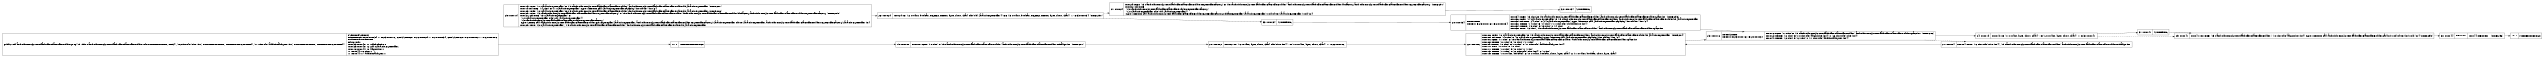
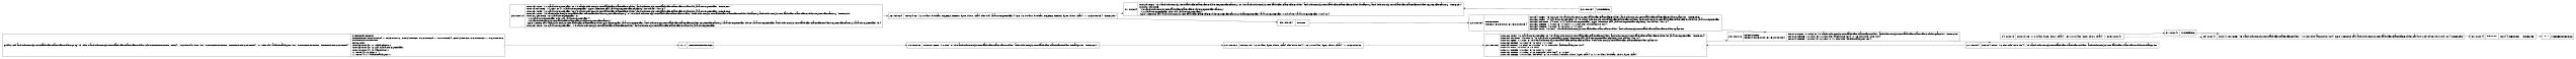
  digraph {
    rankdir=LR
    node [shape=record]
    n1 [label="{17\:\ ?|MTH_ENTER_BLOCK\l}"]
    n2 [label="{19\:\ 0x0000|0x0000: IGET  (r0 I:int) = (r5 I:androidx.emoji2.text.flatbuffer.FlatBufferBuilder) androidx.emoji2.text.flatbuffer.FlatBufferBuilder.minalign int  (LINE:281)\l}"]
    n3 [label="{20\:\ 0x0002|0x0002: IF  (r6 I:??[int, byte, short, char] A[D('size' int)]) \<= (r0 I:??[int, byte, short, char])  \-\> B:22:0x0006 \l}"]
    n4 [label="{22\:\ 0x0006|0x0006: IGET  (r0 I:java.nio.ByteBuffer) = (r5 I:androidx.emoji2.text.flatbuffer.FlatBufferBuilder) androidx.emoji2.text.flatbuffer.FlatBufferBuilder.bb java.nio.ByteBuffer  (LINE:284)\l0x0008: INVOKE  (r0 I:int) = (r0 I:java.nio.ByteBuffer) type: VIRTUAL call: java.nio.ByteBuffer.capacity():int A[MD:():int (c)]\l0x000c: IGET  (r1 I:int) = (r5 I:androidx.emoji2.text.flatbuffer.FlatBufferBuilder) androidx.emoji2.text.flatbuffer.FlatBufferBuilder.space int \l0x000e: ARITH  (r0 I:int) = (r0 I:int) \- (r1 I:int) \l0x000f: ARITH  (r0 I:int) = (r0 I:int) + (r7 I:int A[D('additional_bytes' int)]) \l0x0010: NOT  (r0 I:int) = (r0 I:int) \l0x0011: ARITH  (r0 I:int) = (r0 I:int) + (1 int) \l0x0013: ARITH  (r1 I:int) = (r6 I:int A[D('size' int)]) + (\-1 int) \l0x0015: ARITH  (r0 I:??[int, boolean]) = (r0 I:??[int, boolean, short, byte, char]) & (r1 I:??[int, boolean, short, byte, char]) \l}"]
    n5 [label="{21\:\ 0x0004|0x0004: IPUT  (r6 I:int A[D('size' int)]), (r5 I:androidx.emoji2.text.flatbuffer.FlatBufferBuilder) androidx.emoji2.text.flatbuffer.FlatBufferBuilder.minalign int \l}"]
    n6 [label="{23\:\ 0x0016|LOOP_START\lLOOP:0: B:23:0x0016\-\>B:28:0x0034\l|0x0016: IGET  (r1 I:int) = (r5 I:androidx.emoji2.text.flatbuffer.FlatBufferBuilder) androidx.emoji2.text.flatbuffer.FlatBufferBuilder.space int  (LINE:286)\l0x0018: ARITH  (r2 I:int) = (r0 I:int A[D('align_size' int)]) + (r6 I:int A[D('size' int)]) \l0x001a: ARITH  (r2 I:int) = (r2 I:int) + (r7 I:int A[D('additional_bytes' int)]) \l}"]
    n7 [label="{24\:\ 0x001b|0x001b: IF  (r1 I:??[int, byte, short, char]) \>= (r2 I:??[int, byte, short, char])  \-\> B:31:0x0041 \l}"]
    n8 [label="{31\:\ 0x0041|SYNTHETIC\l}"]
    n9 [label="{29\:\ 0x0041|0x0041: INVOKE  (r5 I:androidx.emoji2.text.flatbuffer.FlatBufferBuilder), (r0 I:int A[D('align_size' int)]) type: VIRTUAL call: androidx.emoji2.text.flatbuffer.FlatBufferBuilder.pad(int):void A[MD:(int):void (m)] (LINE:295)\l}"]
    n10 [label="{25\:\ 0x001d|0x001d: IGET  (r1 I:java.nio.ByteBuffer) = (r5 I:androidx.emoji2.text.flatbuffer.FlatBufferBuilder) androidx.emoji2.text.flatbuffer.FlatBufferBuilder.bb java.nio.ByteBuffer  (LINE:287)\l0x001f: INVOKE  (r1 I:int) = (r1 I:java.nio.ByteBuffer) type: VIRTUAL call: java.nio.ByteBuffer.capacity():int A[MD:():int (c)]\l0x0023: IGET  (r2 I:java.nio.ByteBuffer) = (r5 I:androidx.emoji2.text.flatbuffer.FlatBufferBuilder) androidx.emoji2.text.flatbuffer.FlatBufferBuilder.bb java.nio.ByteBuffer  (LINE:288)\l0x0025: IGET  (r3 I:androidx.emoji2.text.flatbuffer.FlatBufferBuilder$ByteBufferFactory) = (r5 I:androidx.emoji2.text.flatbuffer.FlatBufferBuilder) androidx.emoji2.text.flatbuffer.FlatBufferBuilder.bb_factory androidx.emoji2.text.flatbuffer.FlatBufferBuilder$ByteBufferFactory  (LINE:289)\l0x0027: INVOKE  (r3 I:java.nio.ByteBuffer) = \l  (r2 I:java.nio.ByteBuffer A[D('old' java.nio.ByteBuffer)])\l  (r3 I:androidx.emoji2.text.flatbuffer.FlatBufferBuilder$ByteBufferFactory)\l type: STATIC call: androidx.emoji2.text.flatbuffer.FlatBufferBuilder.growByteBuffer(java.nio.ByteBuffer, androidx.emoji2.text.flatbuffer.FlatBufferBuilder$ByteBufferFactory):java.nio.ByteBuffer A[MD:(java.nio.ByteBuffer, androidx.emoji2.text.flatbuffer.FlatBufferBuilder$ByteBufferFactory):java.nio.ByteBuffer (m)]\l0x002b: IPUT  (r3 I:java.nio.ByteBuffer), (r5 I:androidx.emoji2.text.flatbuffer.FlatBufferBuilder) androidx.emoji2.text.flatbuffer.FlatBufferBuilder.bb java.nio.ByteBuffer \l}"]
    n11 [label="{26\:\ 0x002d|0x002d: IF  (r2 I:??[int, boolean, OBJECT, ARRAY, byte, short, char] A[D('old' java.nio.ByteBuffer)]) == (r3 I:??[int, boolean, OBJECT, ARRAY, byte, short, char])  \-\> B:33:0x0034  (LINE:290)\l}"]
    n12 [label="{27\:\ 0x002f|0x002f: IGET  (r3 I:androidx.emoji2.text.flatbuffer.FlatBufferBuilder$ByteBufferFactory) = (r5 I:androidx.emoji2.text.flatbuffer.FlatBufferBuilder) androidx.emoji2.text.flatbuffer.FlatBufferBuilder.bb_factory androidx.emoji2.text.flatbuffer.FlatBufferBuilder$ByteBufferFactory  (LINE:291)\l0x0031: INVOKE  \l  (r3 I:androidx.emoji2.text.flatbuffer.FlatBufferBuilder$ByteBufferFactory)\l  (r2 I:java.nio.ByteBuffer A[D('old' java.nio.ByteBuffer)])\l type: VIRTUAL call: androidx.emoji2.text.flatbuffer.FlatBufferBuilder.ByteBufferFactory.releaseByteBuffer(java.nio.ByteBuffer):void A[MD:(java.nio.ByteBuffer):void (m)]\l}"]
-   n13 [label="{33\:\ 0x0034|SYNTHETIC\l}"]
+   n13 [label="{33\:\ 0x0034|INLINE\l}"]
    n14 [label="{32\:\ 0x0034|SYNTHETIC\l}"]
    n15 [label="{28\:\ 0x0034|LOOP_END\lLOOP:0: B:23:0x0016\-\>B:28:0x0034\l|0x0034: IGET  (r3 I:int) = (r5 I:androidx.emoji2.text.flatbuffer.FlatBufferBuilder) androidx.emoji2.text.flatbuffer.FlatBufferBuilder.space int  (LINE:293)\l0x0036: IGET  (r4 I:java.nio.ByteBuffer) = (r5 I:androidx.emoji2.text.flatbuffer.FlatBufferBuilder) androidx.emoji2.text.flatbuffer.FlatBufferBuilder.bb java.nio.ByteBuffer \l0x0038: INVOKE  (r4 I:int) = (r4 I:java.nio.ByteBuffer) type: VIRTUAL call: java.nio.ByteBuffer.capacity():int A[MD:():int (c)]\l0x003c: ARITH  (r4 I:int) = (r4 I:int) \- (r1 I:int A[D('old_buf_size' int)]) \l0x003d: ARITH  (r3 I:int) = (r3 I:int) + (r4 I:int) \l0x003e: IPUT  (r3 I:int), (r5 I:androidx.emoji2.text.flatbuffer.FlatBufferBuilder) androidx.emoji2.text.flatbuffer.FlatBufferBuilder.space int \l}"]
    n16 [label="{30\:\ 0x0044|RETURN\l|0x0044: RETURN    (LINE:296)\l}"]
    n17 [label="{18\:\ ?|MTH_EXIT_BLOCK\l}"]
    n18 [label="{public void androidx.emoji2.text.flatbuffer.FlatBufferBuilder.prep((r5 'this' I:androidx.emoji2.text.flatbuffer.FlatBufferBuilder A[IMMUTABLE_TYPE, THIS]), (r6 I:int A[D('size' int), IMMUTABLE_TYPE, METHOD_ARGUMENT]), (r7 I:int A[D('additional_bytes' int), IMMUTABLE_TYPE, METHOD_ARGUMENT]))  | USE_LINES_HINTS\lBACK_EDGE: B:28:0x0034 \-\> B:23:0x0016, CROSS_EDGE: B:26:0x002d \-\> B:28:0x0034, CROSS_EDGE: B:20:0x0002 \-\> B:22:0x0006\lINLINE_NOT_NEEDED\lDebug Info:\l  0x0023\-0x0040: r1 'old_buf_size' I\l  0x0025\-0x0040: r2 'old' Ljava\/nio\/ByteBuffer;\l  0x0016\-0x0044: r0 'align_size' I\l  \-1 \-0x0044: r6 'size' I\l  \-1 \-0x0044: r7 'additional_bytes' I\l}"]
    n1 -> n2
    n2 -> n3
    n3 -> n4
    n4 -> n6
    n5 -> n4
    n6 -> n5 [style=dashed]
-   n6 -> n7
    n7 -> n8
    n7 -> n9 [style=dashed]
    n8 -> n9
    n9 -> n16
    n10 -> n11
    n11 -> n12 [style=dashed]
    n11 -> n13
-   n12 -> n14
+   n14 -> n12
    n13 -> n15
    n15 -> n6
    n16 -> n17
    n18 -> n1
  }
